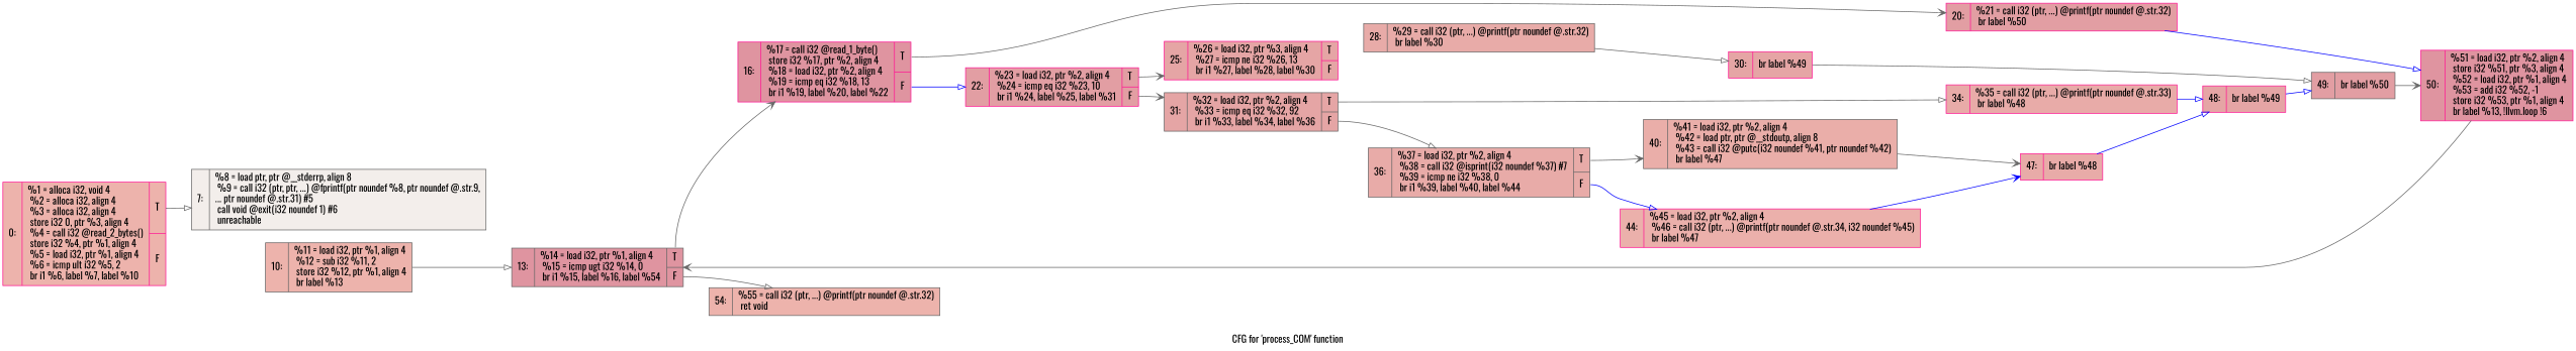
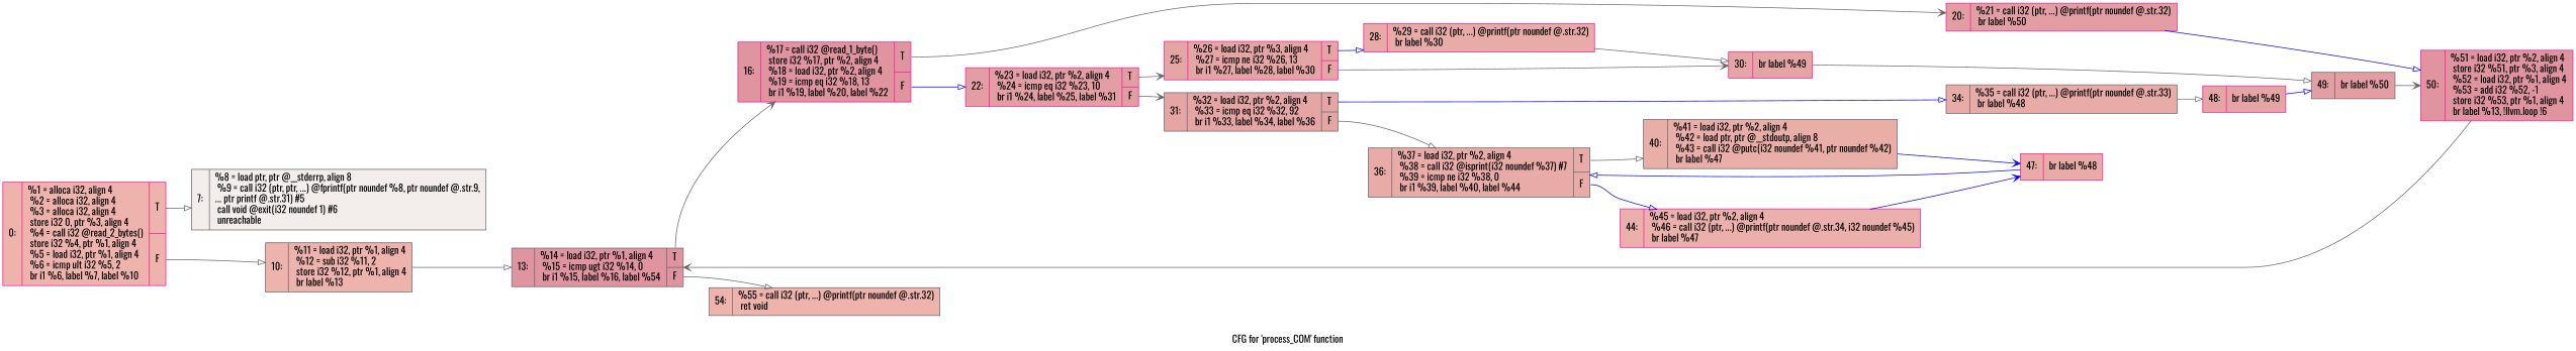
  digraph {
    fontname=Oswald
    label="CFG for 'process_COM' function"
    rankdir=LR
    node [color=deeppink fillcolor="#c5333470" fontname=Oswald shape=record style=filled]
    edge [arrowhead=onormal color=gray40 fontname=Oswald]
-   n1 [fillcolor="#d6524470" label="{0:\l|  %1 = alloca i32, void 4\l  %2 = alloca i32, align 4\l  %3 = alloca i32, align 4\l  store i32 0, ptr %3, align 4\l  %4 = call i32 @read_2_bytes()\l  store i32 %4, ptr %1, align 4\l  %5 = load i32, ptr %1, align 4\l  %6 = icmp ult i32 %5, 2\l  br i1 %6, label %7, label %10\l|{<s0>T|<s1>F}}"]
-   n2 [color=gray40 fillcolor="#e5d8d170" label="{7:\l|  %8 = load ptr, ptr @__stderrp, align 8\l  %9 = call i32 (ptr, ptr, ...) @fprintf(ptr noundef %8, ptr noundef @.str.9,\l... ptr noundef @.str.31) #5\l  call void @exit(i32 noundef 1) #6\l  unreachable\l}"]
+   n1 [fillcolor="#d6524470" label="{0:\l|  %1 = alloca i32, align 4\l  %2 = alloca i32, align 4\l  %3 = alloca i32, align 4\l  store i32 0, ptr %3, align 4\l  %4 = call i32 @read_2_bytes()\l  store i32 %4, ptr %1, align 4\l  %5 = load i32, ptr %1, align 4\l  %6 = icmp ult i32 %5, 2\l  br i1 %6, label %7, label %10\l|{<s0>T|<s1>F}}"]
+   n2 [color=gray40 fillcolor="#e5d8d170" label="{7:\l|  %8 = load ptr, ptr @__stderrp, align 8\l  %9 = call i32 (ptr, ptr, ...) @fprintf(ptr noundef %8, ptr noundef @.str.9,\l... ptr printf @.str.31) #5\l  call void @exit(i32 noundef 1) #6\l  unreachable\l}"]
    n3 [color=gray40 fillcolor="#d6524470" label="{10:\l|  %11 = load i32, ptr %1, align 4\l  %12 = sub i32 %11, 2\l  store i32 %12, ptr %1, align 4\l  br label %13\l}"]
    n4 [color=gray40 fillcolor="#b70d2870" label="{13:\l|  %14 = load i32, ptr %1, align 4\l  %15 = icmp ugt i32 %14, 0\l  br i1 %15, label %16, label %54\l|{<s0>T|<s1>F}}"]
    n5 [fillcolor="#b70d2870" label="{16:\l|  %17 = call i32 @read_1_byte()\l  store i32 %17, ptr %2, align 4\l  %18 = load i32, ptr %2, align 4\l  %19 = icmp eq i32 %18, 13\l  br i1 %19, label %20, label %22\l|{<s0>T|<s1>F}}"]
    n6 [color=gray40 fillcolor="#d6524470" label="{54:\l|  %55 = call i32 (ptr, ...) @printf(ptr noundef @.str.32)\l  ret void\l}"]
    n7 [fillcolor="#be242e70" label="{20:\l|  %21 = call i32 (ptr, ...) @printf(ptr noundef @.str.32)\l  br label %50\l}"]
    n8 [fillcolor="#be242e70" label="{22:\l|  %23 = load i32, ptr %2, align 4\l  %24 = icmp eq i32 %23, 10\l  br i1 %24, label %25, label %31\l|{<s0>T|<s1>F}}"]
    n9 [fillcolor="#b70d2870" label="{50:\l|  %51 = load i32, ptr %2, align 4\l  store i32 %51, ptr %3, align 4\l  %52 = load i32, ptr %1, align 4\l  %53 = add i32 %52, -1\l  store i32 %53, ptr %1, align 4\l  br label %13, !llvm.loop !6\l}"]
    n10 [label="{25:\l|  %26 = load i32, ptr %3, align 4\l  %27 = icmp ne i32 %26, 13\l  br i1 %27, label %28, label %30\l|{<s0>T|<s1>F}}"]
    n11 [color=gray40 label="{31:\l|  %32 = load i32, ptr %2, align 4\l  %33 = icmp eq i32 %32, 92\l  br i1 %33, label %34, label %36\l|{<s0>T|<s1>F}}"]
-   n12 [color=gray40 fillcolor="#cc403a70" label="{28:\l|  %29 = call i32 (ptr, ...) @printf(ptr noundef @.str.32)\l  br label %30\l}"]
+   n12 [fillcolor="#cc403a70" label="{28:\l|  %29 = call i32 (ptr, ...) @printf(ptr noundef @.str.32)\l  br label %30\l}"]
    n13 [label="{30:\l|  br label %49\l}"]
-   n14 [fillcolor="#cc403a70" label="{34:\l|  %35 = call i32 (ptr, ...) @printf(ptr noundef @.str.33)\l  br label %48\l}"]
+   n14 [color=gray40 fillcolor="#cc403a70" label="{34:\l|  %35 = call i32 (ptr, ...) @printf(ptr noundef @.str.33)\l  br label %48\l}"]
    n15 [color=gray40 fillcolor="#cc403a70" label="{36:\l|  %37 = load i32, ptr %2, align 4\l  %38 = call i32 @isprint(i32 noundef %37) #7\l  %39 = icmp ne i32 %38, 0\l  br i1 %39, label %40, label %44\l|{<s0>T|<s1>F}}"]
    n16 [color=gray40 fillcolor="#be242e70" label="{49:\l|  br label %50\l}"]
    n17 [label="{48:\l|  br label %49\l}"]
    n18 [color=gray40 fillcolor="#d0473d70" label="{40:\l|  %41 = load i32, ptr %2, align 4\l  %42 = load ptr, ptr @__stdoutp, align 8\l  %43 = call i32 @putc(i32 noundef %41, ptr noundef %42)\l  br label %47\l}"]
    n19 [fillcolor="#d24b4070" label="{44:\l|  %45 = load i32, ptr %2, align 4\l  %46 = call i32 (ptr, ...) @printf(ptr noundef @.str.34, i32 noundef %45)\l  br label %47\l}"]
    n20 [fillcolor="#cc403a70" label="{47:\l|  br label %48\l}"]
    n1 -> n2 [tailport=s0]
+   n1 -> n3 [tailport=s1]
    n3 -> n4
    n4 -> n5 [arrowhead=vee tailport=s0]
    n4 -> n6 [tailport=s1]
    n5 -> n7 [arrowhead=vee tailport=s0]
    n5 -> n8 [color=blue tailport=s1]
    n7 -> n9 [color=blue]
    n8 -> n10 [arrowhead=vee tailport=s0]
    n8 -> n11 [arrowhead=vee tailport=s1]
    n9 -> n4 [arrowhead=vee]
-   n11 -> n14 [tailport=s0]
+   n10 -> n12 [color=blue tailport=s0]
+   n10 -> n13 [arrowhead=vee tailport=s1]
+   n11 -> n14 [color=blue tailport=s0]
    n11 -> n15 [tailport=s1]
    n12 -> n13
    n13 -> n16
-   n14 -> n17 [color=blue]
-   n15 -> n18 [arrowhead=vee tailport=s0]
+   n14 -> n17
+   n15 -> n18 [tailport=s0]
    n15 -> n19 [color=blue tailport=s1]
    n16 -> n9 [arrowhead=vee]
    n17 -> n16 [color=blue]
-   n18 -> n20 [arrowhead=vee]
+   n18 -> n20 [arrowhead=vee color=blue]
    n19 -> n20 [arrowhead=vee color=blue]
-   n20 -> n17 [color=blue]
+   n20 -> n15 [color=blue]
  }
